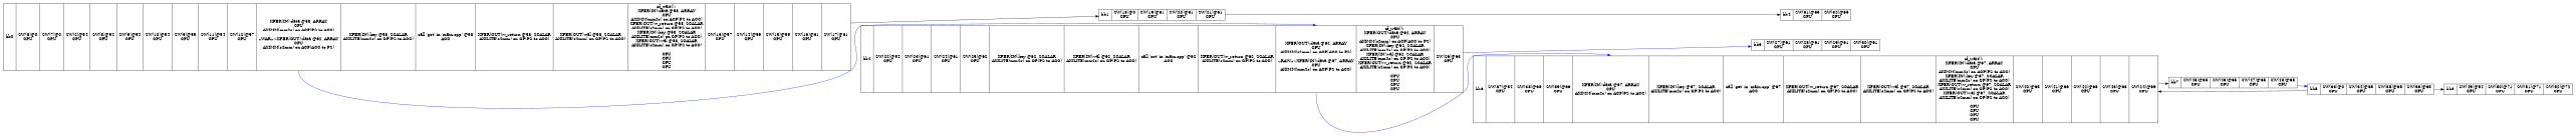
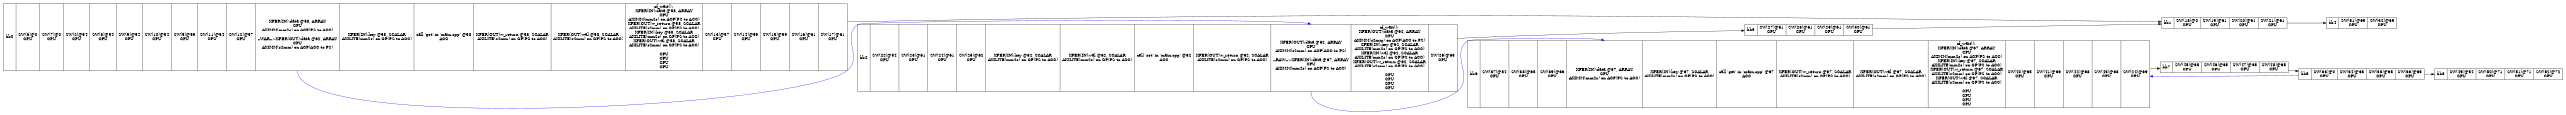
  digraph {
    rankdir=LR
    node [shape=record]
    n1 [label="{bb0|<x0000000000B7C430>SW(6)@0\nCPU\n|<x0000000000B7C380>SW(7)@0\nCPU\n|<x0000000000B7C850>SW(2)@54\nCPU\n|<x0000000000B7C170>SW(8)@54\nCPU\n|<x0000000000B7C900>SW(9)@54\nCPU\n|<x0000000000B7C9B0>SW(10)@54\nCPU\n|<x0000000000B7C6F0>SW(5)@55\nCPU\n|<x0000000000B7CA60>SW(11)@54\nCPU\n|<x0000000000B7CB10>SW(12)@57\nCPU\n|<x00000000012FE940>XFER(IN):data @58, ARRAY\nCPU\nAXIMM(mm2s) on ACP(PS to ACC)\n\n--WAR--\>XFER(OUT):data @62, ARRAY\nCPU\nAXIMM(s2mm) on ACP(ACC to PS)\n\n|<x00000000012FEA00>XFER(IN):key @58, SCALAR\nAXILITE(mm2s) on GP(PS to ACC)\n|<x000000000125B680>call 'get' in 'main.cpp' @58\nACC\n|<x00000000012FEB80>XFER(OUT):v_return @58, SCALAR\nAXILITE(s2mm) on GP(PS to ACC)\n|<x00000000012FEAC0>XFER(OUT):val @58, SCALAR\nAXILITE(s2mm) on GP(PS to ACC)\n|<x0000000000B7C590>cf_wait(): \nXFER(IN):data @58, ARRAY\nCPU\nAXIMM(mm2s) on ACP(PS to ACC)\nXFER(OUT):v_return @58, SCALAR\nAXILITE(s2mm) on GP(PS to ACC)\nXFER(IN):key @58, SCALAR\nAXILITE(mm2s) on GP(PS to ACC)\nXFER(OUT):val @58, SCALAR\nAXILITE(s2mm) on GP(PS to ACC)\n\nCPU\nCPU\nCPU\nCPU\n|<x0000000000B7CBC0>SW(13)@57\nCPU\n|<x0000000000B7CC70>SW(14)@59\nCPU\n|<x0000000000B7CD20>SW(15)@59\nCPU\n|<x0000000000B7CDD0>SW(16)@61\nCPU\n|<x0000000000B7CE80>SW(17)@61\nCPU\n}"]
    n2 [label="{bb1|<x0000000000B7CF30>SW(18)@0\nCPU\n|<x0000000000B7CFE0>SW(19)@61\nCPU\n|<x0000000000B7D090>SW(20)@61\nCPU\n|<x0000000000B7D140>SW(21)@61\nCPU\n}"]
    n3 [label="{bb2|<x0000000000B7D1F0>SW(22)@54\nCPU\n|<x0000000000B7D2A0>SW(23)@61\nCPU\n|<x0000000000B7D350>SW(24)@61\nCPU\n|<x0000000000B7D400>SW(25)@62\nCPU\n|<x00000000012FED00>XFER(IN):key @62, SCALAR\nAXILITE(mm2s) on GP(PS to ACC)\n|<x00000000012FEDC0>XFER(IN):val @62, SCALAR\nAXILITE(mm2s) on GP(PS to ACC)\n|<x000000000125B760>call 'set' in 'main.cpp' @62\nACC\n|<x00000000012FEE80>XFER(OUT):v_return @62, SCALAR\nAXILITE(s2mm) on GP(PS to ACC)\n|<x00000000012FEC40>XFER(OUT):data @62, ARRAY\nCPU\nAXIMM(s2mm) on ACP(ACC to PS)\n\n--RAW--\>XFER(IN):data @67, ARRAY\nCPU\nAXIMM(mm2s) on ACP(PS to ACC)\n\n|<x000000000130C690>cf_wait(): \nXFER(OUT):data @62, ARRAY\nCPU\nAXIMM(s2mm) on ACP(ACC to PS)\nXFER(IN):key @62, SCALAR\nAXILITE(mm2s) on GP(PS to ACC)\nXFER(IN):val @62, SCALAR\nAXILITE(mm2s) on GP(PS to ACC)\nXFER(OUT):v_return @62, SCALAR\nAXILITE(s2mm) on GP(PS to ACC)\n\nCPU\nCPU\nCPU\nCPU\n|<x0000000000B7D4B0>SW(26)@63\nCPU\n}"]
    n4 [label="{bb4|<x0000000000B7D560>SW(31)@65\nCPU\n|<x0000000000B7D8D0>SW(32)@65\nCPU\n}"]
    n5 [label="{bb3|<x0000000000B7D610>SW(27)@61\nCPU\n|<x0000000000B7D6C0>SW(28)@61\nCPU\n|<x0000000000B7D770>SW(29)@61\nCPU\n|<x0000000000B7D820>SW(30)@61\nCPU\n}"]
    n6 [label="{bb6|<x0000000000B7DC40>SW(37)@54\nCPU\n|<x0000000000B7DCF0>SW(38)@65\nCPU\n|<x0000000000B7DDA0>SW(39)@66\nCPU\n|<x00000000012FEF40>XFER(IN):data @67, ARRAY\nCPU\nAXIMM(mm2s) on ACP(PS to ACC)\n|<x00000000012FF000>XFER(IN):key @67, SCALAR\nAXILITE(mm2s) on GP(PS to ACC)\n|<x000000000125B5A0>call 'get' in 'main.cpp' @67\nACC\n|<x00000000012FF180>XFER(OUT):v_return @67, SCALAR\nAXILITE(s2mm) on GP(PS to ACC)\n|<x00000000012FF0C0>XFER(OUT):val @67, SCALAR\nAXILITE(s2mm) on GP(PS to ACC)\n|<x000000000130C740>cf_wait(): \nXFER(IN):data @67, ARRAY\nCPU\nAXIMM(mm2s) on ACP(PS to ACC)\nXFER(IN):key @67, SCALAR\nAXILITE(mm2s) on GP(PS to ACC)\nXFER(OUT):v_return @67, SCALAR\nAXILITE(s2mm) on GP(PS to ACC)\nXFER(OUT):val @67, SCALAR\nAXILITE(s2mm) on GP(PS to ACC)\n\nCPU\nCPU\nCPU\nCPU\n|<x0000000000B7DE50>SW(40)@65\nCPU\n|<x0000000000B7DF00>SW(41)@66\nCPU\n|<x0000000000B7DFB0>SW(42)@68\nCPU\n|<x0000000000B7E060>SW(43)@68\nCPU\n|<x000000000130C060>SW(24)@69\nCPU\n}"]
    n7 [label="{bb7|<x000000000130C110>SW(45)@65\nCPU\n|<x000000000130C1C0>SW(46)@65\nCPU\n|<x000000000130C270>SW(47)@65\nCPU\n|<x000000000130C320>SW(48)@65\nCPU\n}"]
    n8 [label="{bb5|<x0000000000B7D980>SW(33)@0\nCPU\n|<x0000000000B7DA30>SW(34)@65\nCPU\n|<x0000000000B7DAE0>SW(35)@65\nCPU\n|<x0000000000B7DB90>SW(36)@65\nCPU\n}"]
    n9 [label="{bb8|<x000000000130C3D0>SW(49)@54\nCPU\n|<x000000000130C480>SW(50)@71\nCPU\n|<x000000000130C530>SW(51)@71\nCPU\n|<x000000000130C5E0>SW(52)@72\nCPU\n}"]
    n1 -> n2
    n1 -> n3 [color=blue headport=x00000000012FEC40 tailport=x00000000012FE940]
    n2 -> n4
-   n3 -> n5 [color=blue]
+   n3 -> n5
    n3 -> n6 [color=blue headport=x00000000012FEF40 tailport=x00000000012FEC40]
+   n5 -> n2
    n6 -> n7
-   n7 -> n8 [color=blue]
-   n8 -> n6
+   n7 -> n8
+   n8 -> n6 [color=blue]
    n8 -> n9
  }
